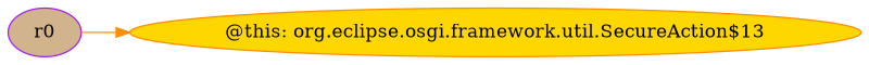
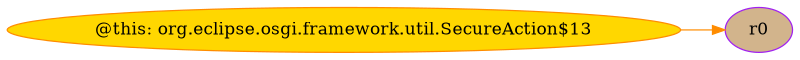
  digraph {
    rankdir=LR
    node [style=filled]
    n1 [label="@this: org.eclipse.osgi.framework.util.SecureAction$13" fillcolor=gold color=darkorange]
    n2 [label=r0 fillcolor=tan color=purple]
-   n2 -> n1 [color=darkorange]
+   n1 -> n2 [color=darkorange]
  }
